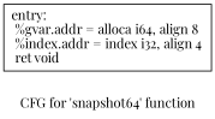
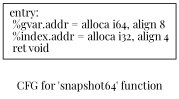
  digraph {
    label="CFG for 'snapshot64' function"
    fontname="Playfair Display"
-   n1 [label="{entry:\l  %gvar.addr = alloca i64, align 8\l  %index.addr = index i32, align 4\l  ret void\l}" shape=record fontname="Playfair Display"]
+   n1 [label="{entry:\l  %gvar.addr = alloca i64, align 8\l  %index.addr = alloca i32, align 4\l  ret void\l}" shape=record fontname="Playfair Display"]
  }
